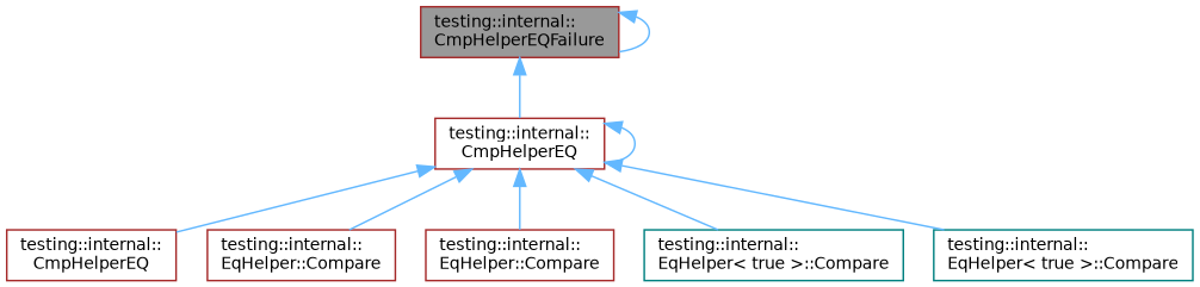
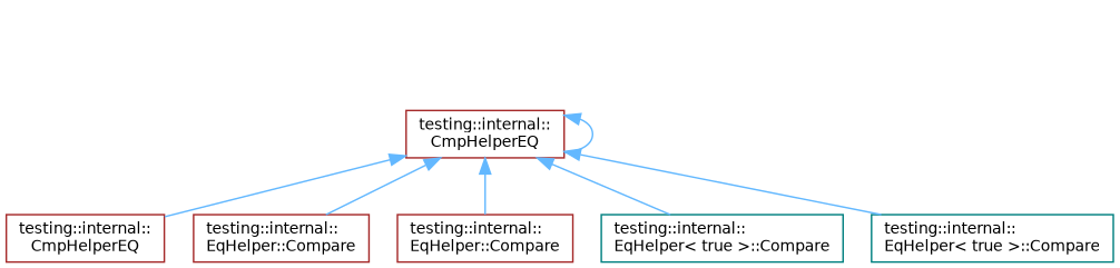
  digraph {
    rankdir=TB
    node [color=brown fillcolor=white fontname=Helvetica fontsize=10 shape=box style=filled]
    edge [color=steelblue1 dir=back fontname=Helvetica fontsize=10 labelfontname=Helvetica labelfontsize=10 style=solid]
-   n1 [fillcolor=grey60 fontcolor=black height=0.2 label="testing::internal::\lCmpHelperEQFailure" width=0.4]
    n2 [height=0.2 label="testing::internal::\lCmpHelperEQ" width=0.4]
    n3 [height=0.2 label="testing::internal::\lCmpHelperEQ" width=0.4]
    n4 [height=0.2 label="testing::internal::\lEqHelper::Compare" width=0.4]
    n5 [height=0.2 label="testing::internal::\lEqHelper::Compare" width=0.4]
    n6 [color=teal height=0.2 label="testing::internal::\lEqHelper\< true \>::Compare" width=0.4]
    n7 [color=teal height=0.2 label="testing::internal::\lEqHelper\< true \>::Compare" width=0.4]
-   n1 -> n1
-   n1 -> n2
    n2 -> n2
    n2 -> n3
    n2 -> n4
    n2 -> n5
    n2 -> n6
    n2 -> n7
  }
